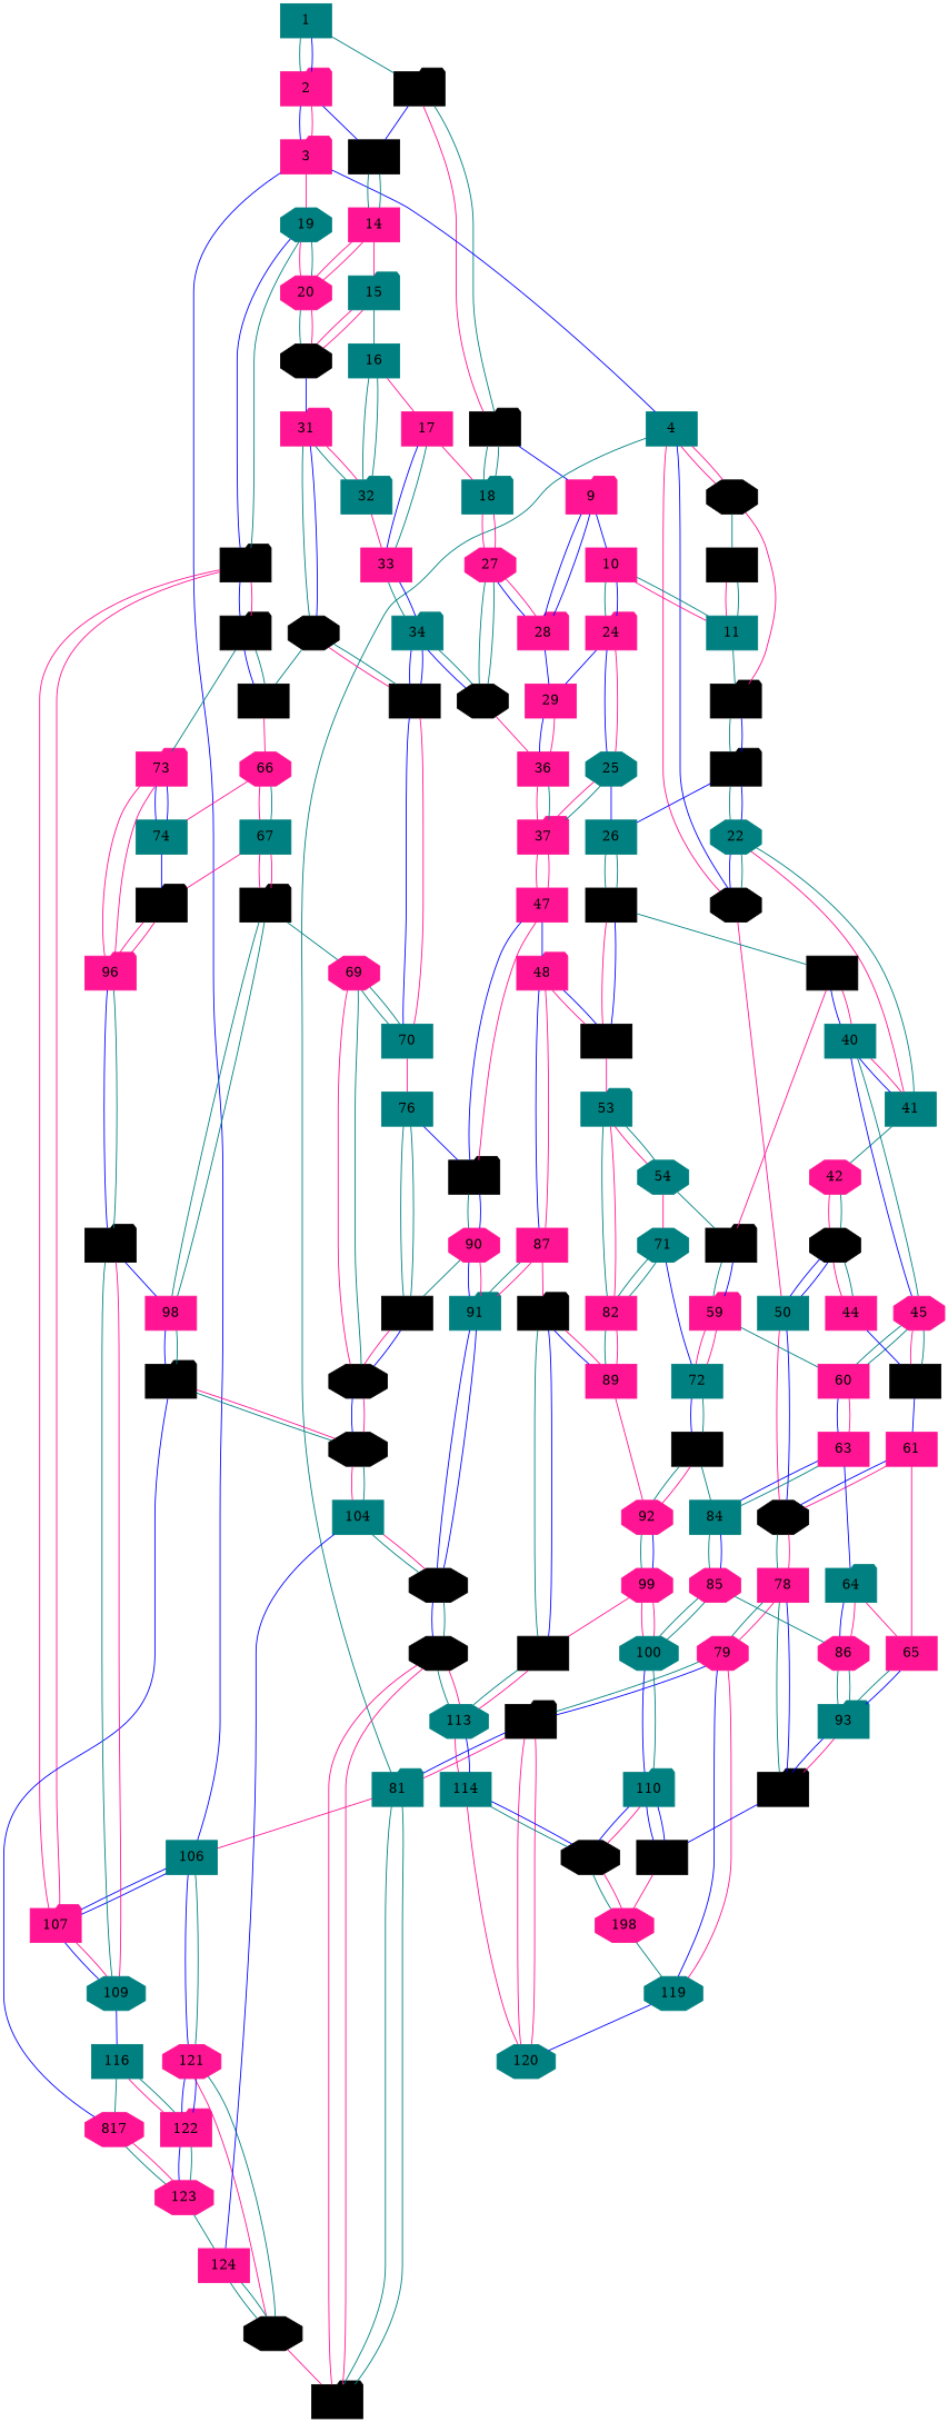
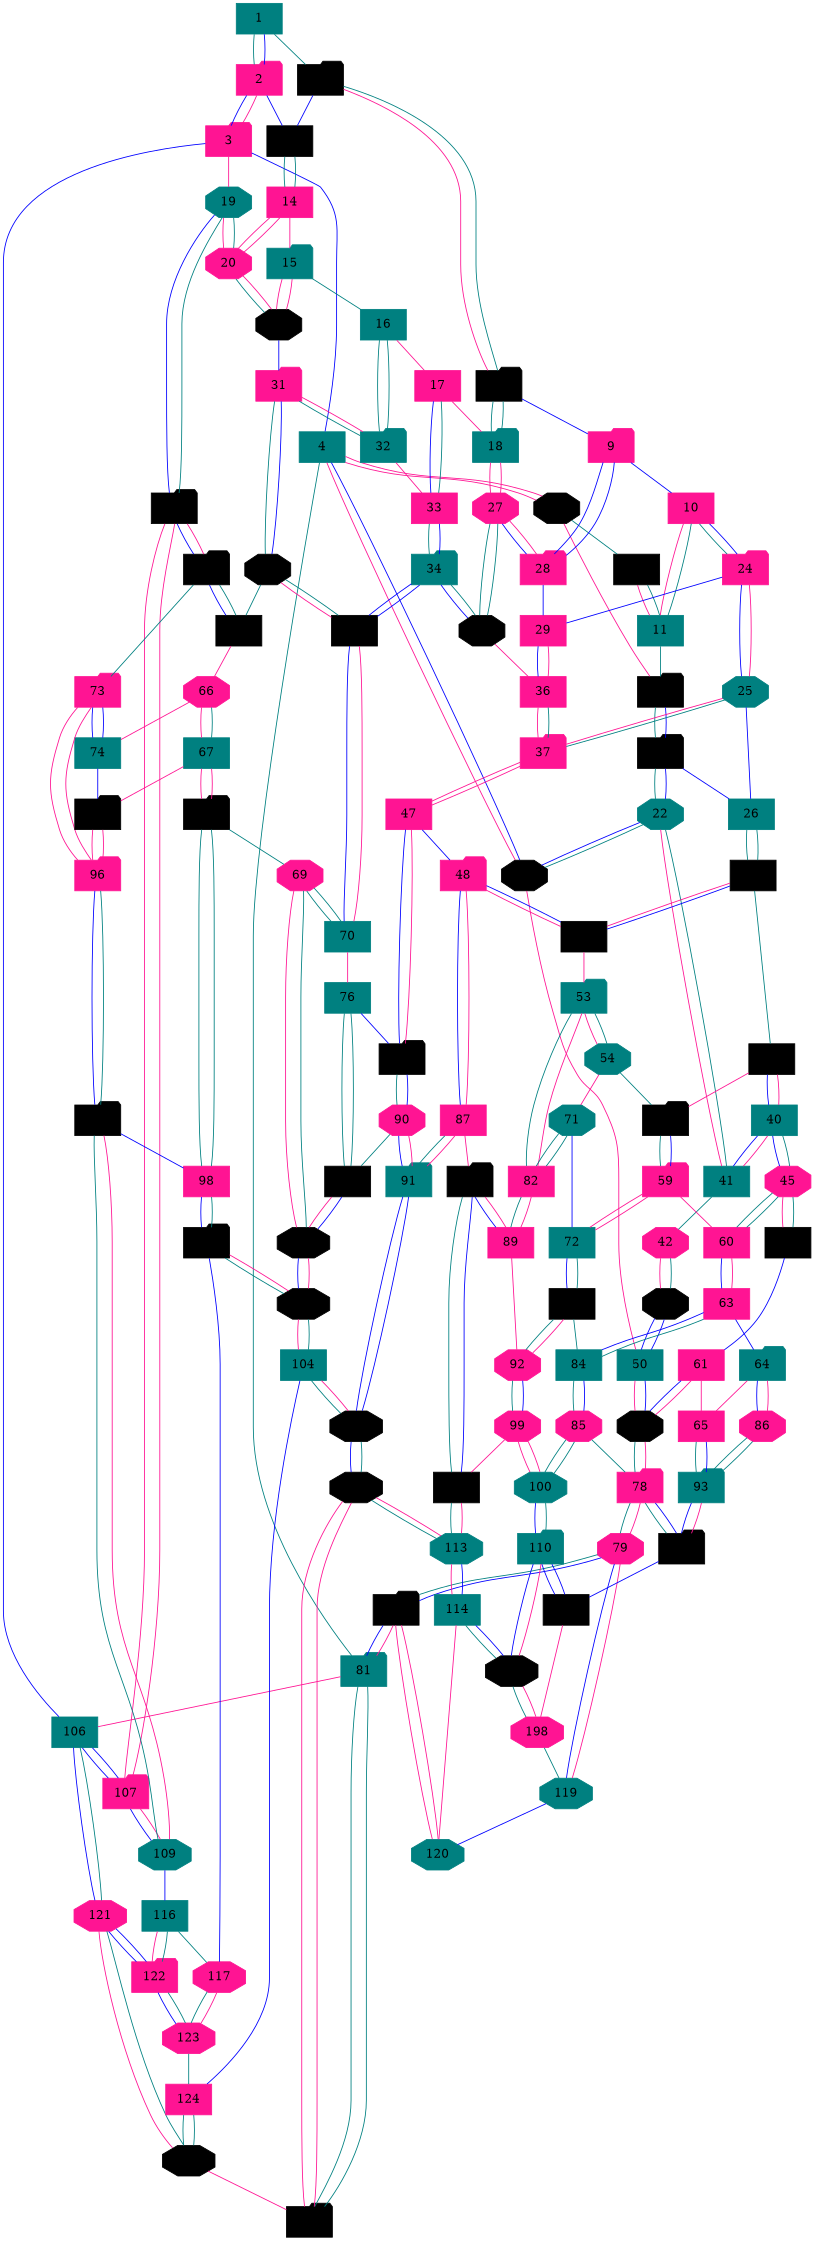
  graph {
    node [color=deeppink shape=box style=filled]
    edge [color=deeppink]
    1 [color=teal]
    2 [shape=folder]
    7 [color=black shape=folder]
    3 [shape=folder]
    13 [color=black]
    8 [color=black shape=folder]
    4 [color=teal]
    19 [color=teal shape=octagon]
    106 [color=teal]
    14
    5 [color=black shape=octagon]
    23 [color=black shape=octagon]
    81 [color=teal shape=folder]
    20 [shape=octagon]
    56 [color=black shape=folder]
    107 [shape=folder]
    121 [shape=octagon]
    6 [color=black]
    12 [color=black shape=folder]
    50 [color=teal]
    126 [color=black shape=folder]
    11 [color=teal]
    21 [color=black shape=folder]
    9 [shape=folder]
    18 [color=teal shape=folder]
    10
    28 [shape=folder]
    27 [shape=octagon]
    24 [shape=folder]
    29
    25 [color=teal shape=octagon]
    22 [color=teal shape=octagon]
    26 [color=teal]
    15 [color=teal shape=folder]
    16 [color=teal]
    30 [color=black shape=octagon]
    17
    32 [color=teal shape=folder]
    31 [shape=folder]
    33
    34 [color=teal shape=folder]
    35 [color=black shape=octagon]
    57 [color=black shape=folder]
    41 [color=teal]
    38 [color=black]
    42 [shape=octagon]
    62 [color=black shape=octagon]
    37 [shape=folder]
    36
    47
    39 [color=black]
    49 [color=black]
    51 [color=black shape=octagon]
    52 [color=black]
    58 [color=black]
    70 [color=teal]
    48 [shape=folder]
    77 [color=black shape=folder]
    40 [color=teal]
    55 [color=black shape=folder]
    53 [color=teal shape=folder]
    45 [shape=octagon]
    59 [shape=folder]
    46 [color=black]
    60
    43 [color=black shape=octagon]
-   44
    61
    63
    65
    87
    90 [shape=octagon]
    88 [color=black shape=folder]
    91 [color=teal shape=folder]
    54 [color=teal shape=octagon]
    82
-   78
+   78 [shape=folder]
    66 [shape=octagon]
    76 [color=teal]
    71 [color=teal shape=octagon]
    89
    72 [color=teal]
    73 [shape=folder]
    109 [color=teal shape=octagon]
    74 [color=teal]
    96 [shape=folder]
    67 [color=teal]
    83 [color=black]
    64 [color=teal shape=folder]
    84 [color=teal]
    93 [color=teal shape=folder]
    79 [shape=octagon]
    94 [color=black shape=folder]
    86 [shape=octagon]
    85 [shape=octagon]
    68 [color=black shape=folder]
    75 [color=black shape=folder]
    69 [shape=octagon]
    98
    101 [color=black shape=octagon]
    102 [color=black shape=folder]
    103 [color=black shape=octagon]
    95 [color=black]
    92 [shape=octagon]
    97 [color=black shape=folder]
    80 [color=black shape=folder]
    119 [color=teal shape=octagon]
    111 [color=black]
    120 [color=teal shape=octagon]
    99 [shape=octagon]
    100 [color=teal shape=octagon]
    110 [color=teal shape=folder]
    108 [color=black]
    105 [color=black shape=octagon]
    113 [color=teal shape=octagon]
    112 [color=black shape=octagon]
    n117 [label=198 shape=octagon]
    116 [color=teal]
-   117 [shape=octagon label=817]
+   117 [shape=octagon]
    115 [color=black shape=octagon]
    104 [color=teal]
    123 [shape=octagon]
    124
    125 [color=black shape=octagon]
    122 [shape=folder]
    114 [color=teal]
    1 -- 2 [color=teal]
    1 -- 2 [color=blue]
    1 -- 7 [color=teal]
    2 -- 3 [color=blue]
    2 -- 3
    2 -- 13 [color=blue]
    7 -- 13 [color=blue]
    7 -- 8
    7 -- 8 [color=teal]
    3 -- 4 [color=blue]
    3 -- 19
    3 -- 106 [color=blue]
    13 -- 14 [color=teal]
    13 -- 14 [color=teal]
    8 -- 9 [color=blue]
    8 -- 18 [color=teal]
    8 -- 18 [color=teal]
    4 -- 5
    4 -- 5
    4 -- 23
    4 -- 23 [color=blue]
    4 -- 81 [color=teal]
    19 -- 20
    19 -- 20 [color=teal]
    19 -- 56 [color=blue]
    19 -- 56 [color=teal]
    106 -- 107 [color=blue]
    106 -- 107 [color=blue]
    106 -- 121 [color=blue]
    106 -- 121 [color=teal]
    14 -- 20
    14 -- 20
    14 -- 15
    5 -- 6 [color=teal]
    5 -- 12
    23 -- 50
    81 -- 106
    81 -- 126 [color=teal]
    81 -- 126 [color=teal]
    20 -- 30 [color=teal]
    20 -- 30
    56 -- 107
    56 -- 107
    56 -- 57 [color=blue]
    56 -- 57
    107 -- 109 [color=blue]
    107 -- 109
    121 -- 125
    121 -- 125 [color=teal]
    121 -- 122 [color=blue]
    121 -- 122 [color=blue]
    6 -- 11
    6 -- 11 [color=teal]
    12 -- 21 [color=teal]
    12 -- 21 [color=blue]
    50 -- 62
    50 -- 62 [color=blue]
    11 -- 12 [color=teal]
    21 -- 22 [color=teal]
    21 -- 22 [color=blue]
    21 -- 26 [color=blue]
    9 -- 10 [color=blue]
    9 -- 28 [color=blue]
    9 -- 28 [color=blue]
    18 -- 27
    18 -- 27
    10 -- 11
    10 -- 11 [color=teal]
    10 -- 24 [color=teal]
    10 -- 24 [color=blue]
    28 -- 29 [color=blue]
    27 -- 28 [color=blue]
    27 -- 28
    27 -- 35 [color=teal]
    27 -- 35 [color=teal]
    24 -- 29 [color=blue]
    24 -- 25 [color=blue]
    24 -- 25
    29 -- 36 [color=blue]
    29 -- 36
    25 -- 26 [color=blue]
    25 -- 37
    25 -- 37 [color=teal]
    22 -- 23 [color=blue]
    22 -- 23 [color=teal]
    22 -- 41
    22 -- 41 [color=teal]
    26 -- 38 [color=teal]
    26 -- 38 [color=teal]
    15 -- 16 [color=teal]
    15 -- 30
    15 -- 30
    16 -- 17
    16 -- 32 [color=teal]
    16 -- 32 [color=teal]
    30 -- 31 [color=blue]
    17 -- 18
    17 -- 33 [color=blue]
    17 -- 33 [color=teal]
    32 -- 33
    31 -- 32 [color=teal]
    31 -- 32
    31 -- 51 [color=teal]
    31 -- 51 [color=blue]
    33 -- 34 [color=teal]
    33 -- 34 [color=blue]
    34 -- 35 [color=blue]
    34 -- 35 [color=teal]
    34 -- 52 [color=blue]
    34 -- 52 [color=blue]
    35 -- 36
    57 -- 58 [color=blue]
    57 -- 58 [color=teal]
    57 -- 73 [color=teal]
    41 -- 42 [color=teal]
    38 -- 39 [color=teal]
    38 -- 49
    38 -- 49 [color=blue]
    42 -- 43
    42 -- 43 [color=teal]
    62 -- 78 [color=teal]
    62 -- 78
    37 -- 47
    37 -- 47
    36 -- 37
    36 -- 37 [color=teal]
    47 -- 48 [color=blue]
    47 -- 77 [color=blue]
    47 -- 77
    39 -- 40 [color=blue]
    39 -- 40
    39 -- 55
    49 -- 53
    51 -- 52
    51 -- 52 [color=teal]
    51 -- 58 [color=teal]
    52 -- 70 [color=blue]
    52 -- 70
    58 -- 66
    70 -- 76
    48 -- 49
    48 -- 49 [color=blue]
    48 -- 87 [color=blue]
    48 -- 87
    77 -- 90 [color=teal]
    77 -- 90 [color=blue]
    40 -- 41 [color=blue]
    40 -- 41
    40 -- 45 [color=blue]
    40 -- 45 [color=teal]
    55 -- 59 [color=teal]
    55 -- 59 [color=blue]
    53 -- 54
    53 -- 54 [color=teal]
    53 -- 82 [color=teal]
    53 -- 82
    45 -- 46
    45 -- 46 [color=teal]
    45 -- 60 [color=teal]
    45 -- 60 [color=teal]
-   59 -- 60 [color=teal]
+   59 -- 60
    59 -- 72
    59 -- 72
    46 -- 61 [color=blue]
    60 -- 63 [color=blue]
    60 -- 63
    43 -- 50 [color=blue]
    43 -- 50 [color=blue]
-   43 -- 44
-   43 -- 44 [color=teal]
-   44 -- 46 [color=blue]
    61 -- 62 [color=blue]
    61 -- 62
    61 -- 65
    63 -- 64 [color=blue]
    63 -- 84 [color=blue]
    63 -- 84 [color=teal]
    65 -- 93 [color=teal]
    65 -- 93 [color=blue]
    87 -- 88
    87 -- 91 [color=teal]
    87 -- 91
    90 -- 91 [color=blue]
    90 -- 91
    90 -- 95 [color=teal]
    88 -- 89 [color=blue]
    88 -- 89
    88 -- 108 [color=teal]
    88 -- 108 [color=blue]
    91 -- 105 [color=blue]
    91 -- 105 [color=blue]
    54 -- 55 [color=teal]
    54 -- 71
    82 -- 89 [color=teal]
    82 -- 89
    78 -- 79 [color=teal]
    78 -- 79
    78 -- 94 [color=teal]
    78 -- 94 [color=blue]
    66 -- 74
    66 -- 67
    66 -- 67 [color=teal]
    76 -- 77 [color=blue]
    76 -- 95 [color=teal]
    76 -- 95 [color=teal]
    71 -- 82 [color=teal]
    71 -- 82 [color=teal]
    71 -- 72 [color=blue]
    89 -- 92
    72 -- 83 [color=blue]
    72 -- 83 [color=teal]
    73 -- 74 [color=blue]
    73 -- 74 [color=blue]
    73 -- 96
    73 -- 96
    109 -- 116 [color=blue]
    74 -- 75 [color=blue]
    96 -- 97 [color=blue]
    96 -- 97 [color=teal]
    67 -- 68
    67 -- 68
    67 -- 75
    83 -- 84 [color=teal]
    83 -- 92 [color=teal]
    83 -- 92
    64 -- 65
    64 -- 86 [color=blue]
    64 -- 86
    84 -- 85 [color=teal]
    84 -- 85 [color=blue]
    93 -- 94 [color=blue]
    93 -- 94
    79 -- 80 [color=teal]
    79 -- 80 [color=blue]
    79 -- 119 [color=blue]
    79 -- 119
    94 -- 111 [color=blue]
    86 -- 93 [color=teal]
    86 -- 93 [color=teal]
-   85 -- 86 [color=teal]
+   85 -- 78 [color=teal]
    85 -- 100 [color=teal]
    85 -- 100 [color=teal]
    68 -- 69 [color=teal]
    68 -- 98 [color=teal]
    68 -- 98 [color=teal]
    75 -- 96
    75 -- 96
    69 -- 70 [color=teal]
    69 -- 70 [color=teal]
    69 -- 101
    69 -- 101 [color=teal]
    98 -- 102 [color=blue]
    98 -- 102 [color=teal]
    101 -- 103 [color=blue]
    101 -- 103
    102 -- 103 [color=teal]
    102 -- 103
    102 -- 117 [color=blue]
    103 -- 104
    103 -- 104 [color=teal]
    95 -- 101
    95 -- 101 [color=blue]
    92 -- 99 [color=teal]
    92 -- 99 [color=blue]
    97 -- 109 [color=teal]
    97 -- 109
    97 -- 98 [color=blue]
    80 -- 81 [color=blue]
    80 -- 81
    80 -- 120
    80 -- 120
    119 -- 120 [color=blue]
    111 -- n117
    99 -- 100
    99 -- 100
    99 -- 108
    100 -- 110 [color=blue]
    100 -- 110 [color=teal]
    110 -- 111 [color=blue]
    110 -- 111 [color=blue]
    110 -- 115 [color=blue]
    110 -- 115
    108 -- 113 [color=teal]
    108 -- 113
    105 -- 112 [color=blue]
    105 -- 112 [color=teal]
    113 -- 114
    113 -- 114 [color=blue]
    112 -- 126
    112 -- 126
    112 -- 113 [color=teal]
    112 -- 113
    n117 -- 119 [color=teal]
    116 -- 117 [color=teal]
    116 -- 122
    116 -- 122 [color=teal]
    117 -- 123 [color=teal]
    117 -- 123
    115 -- n117 [color=teal]
    115 -- n117
    104 -- 105 [color=teal]
    104 -- 105
    104 -- 124 [color=blue]
    123 -- 124 [color=teal]
    124 -- 125 [color=teal]
    124 -- 125 [color=teal]
    125 -- 126
    122 -- 123 [color=blue]
    122 -- 123 [color=teal]
    114 -- 120
    114 -- 115 [color=teal]
    114 -- 115 [color=blue]
  }
